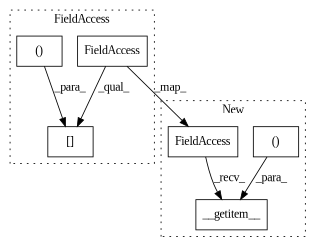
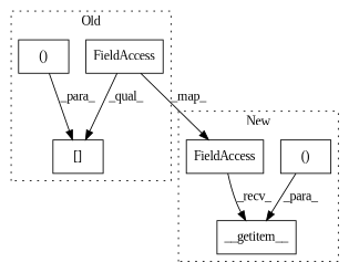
  digraph {
    fontname="Liberation Serif"
    node [a=106 l="17,2" shape=box fontname="Liberation Serif"]
    edge [fontname="Liberation Serif"]
    n1 [a=32 label=__getitem__ s="1130,1211"]
    n2 [l=64 label="()" s=1147]
    n3 [a=22 l=11 label=FieldAccess s=1118]
    n4 [a=2 label="[]" s="1326,1381"]
    n5 [l=38 label="()" s=1343]
    n6 [a=22 l=11 label=FieldAccess s=1326]
    subgraph cluster_1 {
      label=New
      style=dotted
      n1
      n2
      n3
    }
    subgraph cluster_2 {
-     label=FieldAccess
+     label=Old
      style=dotted
      n4
      n5
      n6
    }
    n2 -> n1 [label=_para_]
    n3 -> n1 [label=_recv_]
    n5 -> n4 [label=_para_]
    n6 -> n3 [label=_map_]
    n6 -> n4 [label=_qual_]
  }
